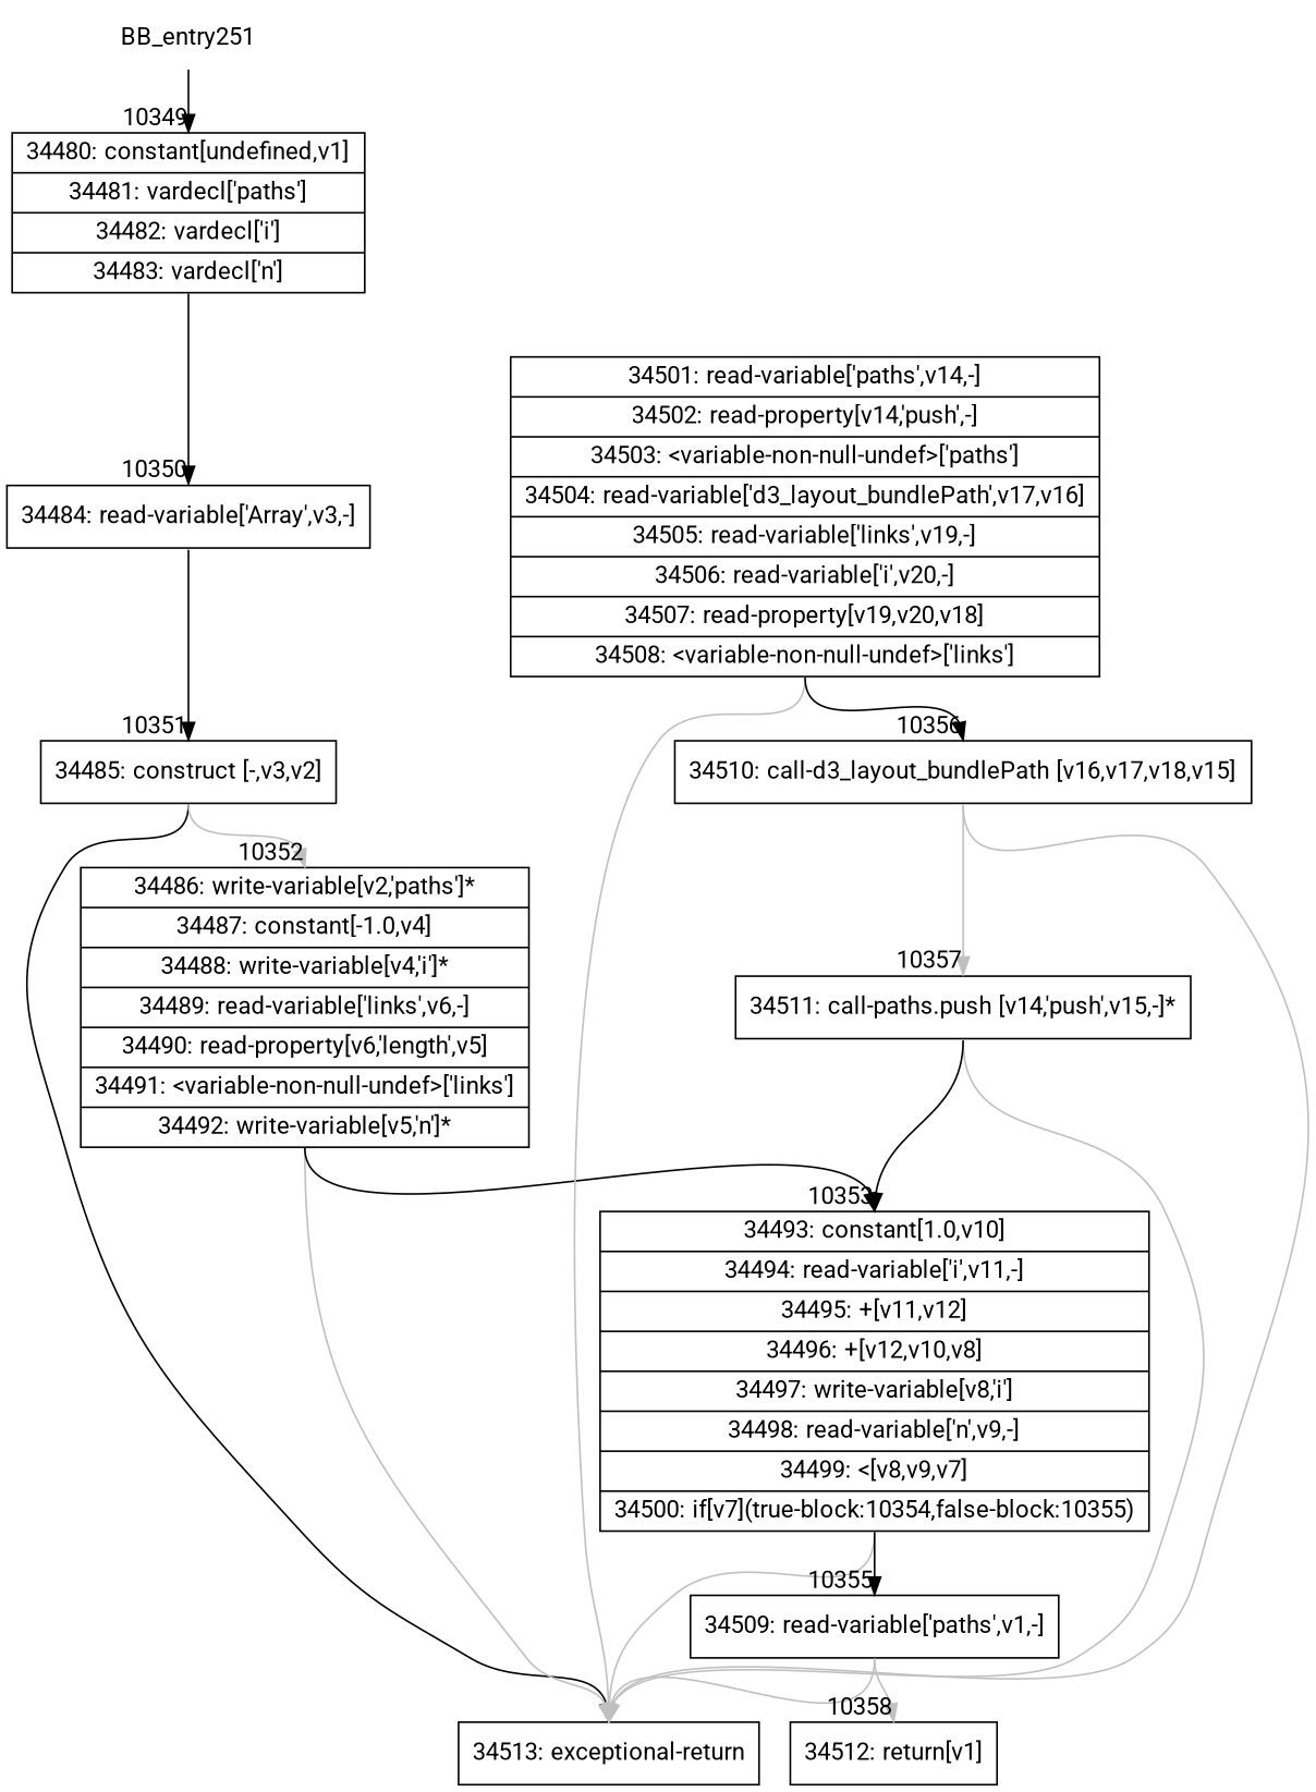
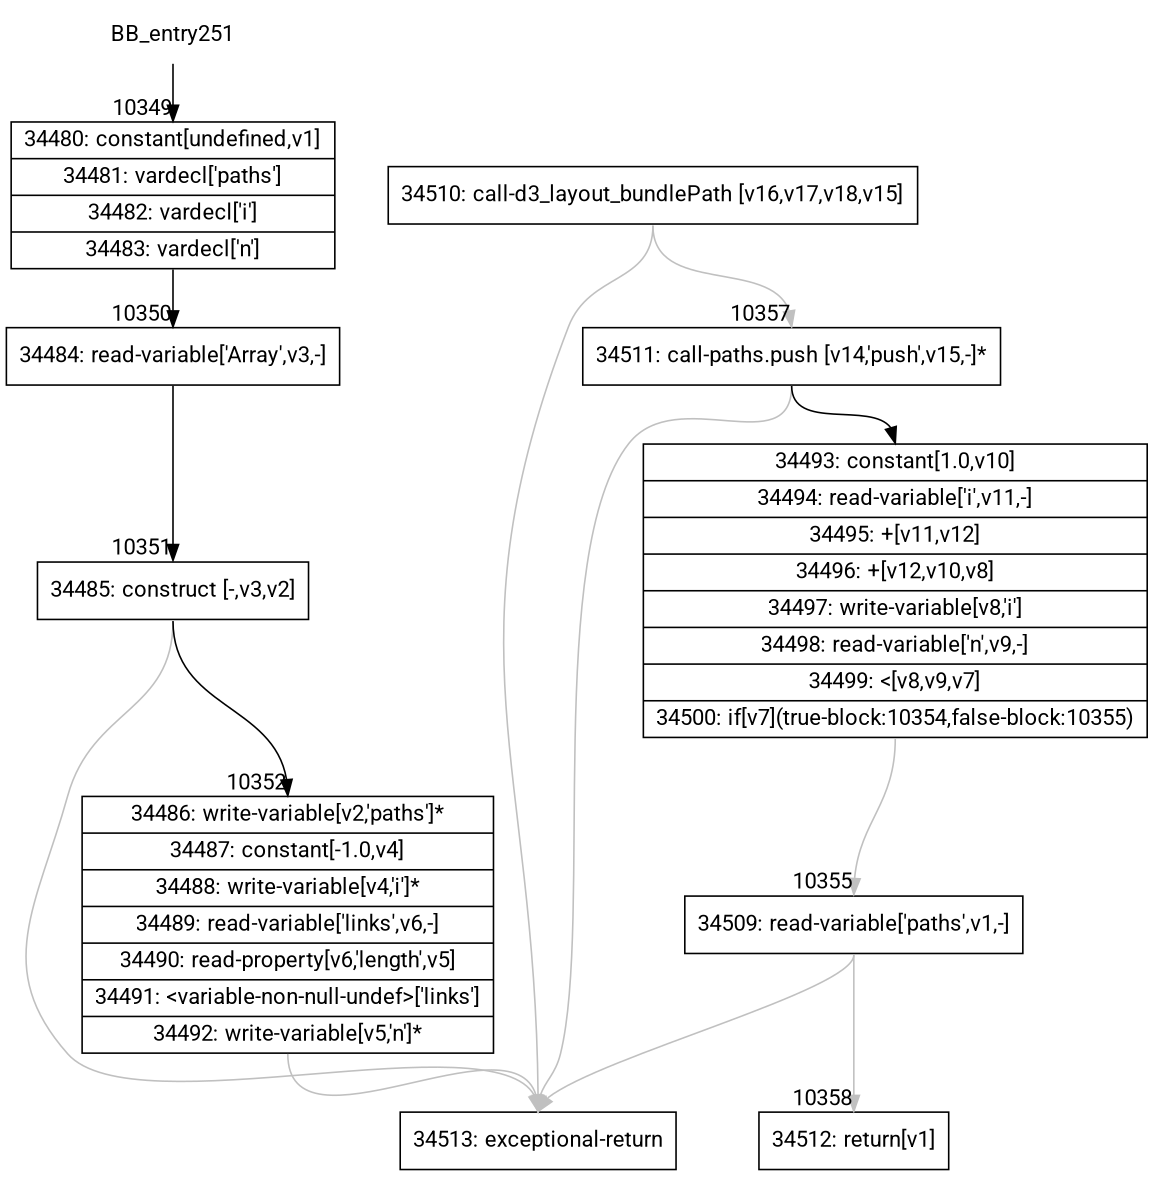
  digraph {
    fontname=Roboto
    rankdir=TD
    node [fontname=Roboto shape=record]
    edge [fontname=Roboto headport=n tailport=s color=gray]
    n1 [label=BB_entry251 shape=none]
    n2 [label="{34480: constant[undefined,v1]|34481: vardecl['paths']|34482: vardecl['i']|34483: vardecl['n']}"]
    n3 [label="{34484: read-variable['Array',v3,-]}"]
    n4 [label="{34485: construct [-,v3,v2]}"]
    n5 [label="{34513: exceptional-return}"]
    n6 [label="{34486: write-variable[v2,'paths']*|34487: constant[-1.0,v4]|34488: write-variable[v4,'i']*|34489: read-variable['links',v6,-]|34490: read-property[v6,'length',v5]|34491: \<variable-non-null-undef\>['links']|34492: write-variable[v5,'n']*}"]
    n7 [label="{34493: constant[1.0,v10]|34494: read-variable['i',v11,-]|34495: +[v11,v12]|34496: +[v12,v10,v8]|34497: write-variable[v8,'i']|34498: read-variable['n',v9,-]|34499: \<[v8,v9,v7]|34500: if[v7](true-block:10354,false-block:10355)}"]
    n8 [label="{34509: read-variable['paths',v1,-]}"]
-   n9 [label="{34501: read-variable['paths',v14,-]|34502: read-property[v14,'push',-]|34503: \<variable-non-null-undef\>['paths']|34504: read-variable['d3_layout_bundlePath',v17,v16]|34505: read-variable['links',v19,-]|34506: read-variable['i',v20,-]|34507: read-property[v19,v20,v18]|34508: \<variable-non-null-undef\>['links']}"]
    n10 [label="{34510: call-d3_layout_bundlePath [v16,v17,v18,v15]}"]
    n11 [label="{34512: return[v1]}"]
    n12 [label="{34511: call-paths.push [v14,'push',v15,-]*}"]
    n1 -> n2 [headlabel="    10349" color=""]
    n2 -> n3 [headlabel="      10350" color=""]
    n3 -> n4 [headlabel="      10351" color=""]
-   n4 -> n5 [color=black]
-   n4 -> n6 [headlabel="      10352"]
+   n4 -> n5
+   n4 -> n6 [headlabel="      10352" color=""]
    n6 -> n5
-   n6 -> n7 [headlabel="      10353" color=""]
-   n7 -> n5
-   n7 -> n8 [headlabel="      10355" color=""]
+   n7 -> n8 [headlabel="      10355"]
    n8 -> n5
    n8 -> n11 [headlabel="      10358"]
-   n9 -> n5
-   n9 -> n10 [headlabel="      10356" color=""]
    n10 -> n5
    n10 -> n12 [headlabel="      10357"]
    n12 -> n5
    n12 -> n7 [color=""]
  }
